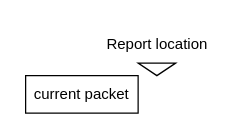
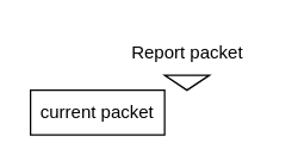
  <mxCell id="0" />
  <mxCell id="1" parent="0" />
  <mxCell id="2" value="current packet" style="rounded=0;whiteSpace=wrap;html=1;" parent="1" vertex="1"><mxGeometry x="20" y="60" width="90" height="30" as="geometry" /></mxCell>
  <mxCell id="3" value="" style="triangle;whiteSpace=wrap;html=1;rotation=90;" parent="1" vertex="1"><mxGeometry x="120" y="40" width="10" height="30" as="geometry" /></mxCell>
- <mxCell id="4" value="Report location" style="text;html=1;strokeColor=none;fillColor=none;align=center;verticalAlign=middle;whiteSpace=wrap;rounded=0;" parent="1" vertex="1"><mxGeometry x="72.5" y="20" width="105" height="30" as="geometry" /></mxCell>
+ <mxCell id="4" value="Report packet" style="text;html=1;strokeColor=none;fillColor=none;align=center;verticalAlign=middle;whiteSpace=wrap;rounded=0;" parent="1" vertex="1"><mxGeometry x="72.5" y="20" width="105" height="30" as="geometry" /></mxCell>
